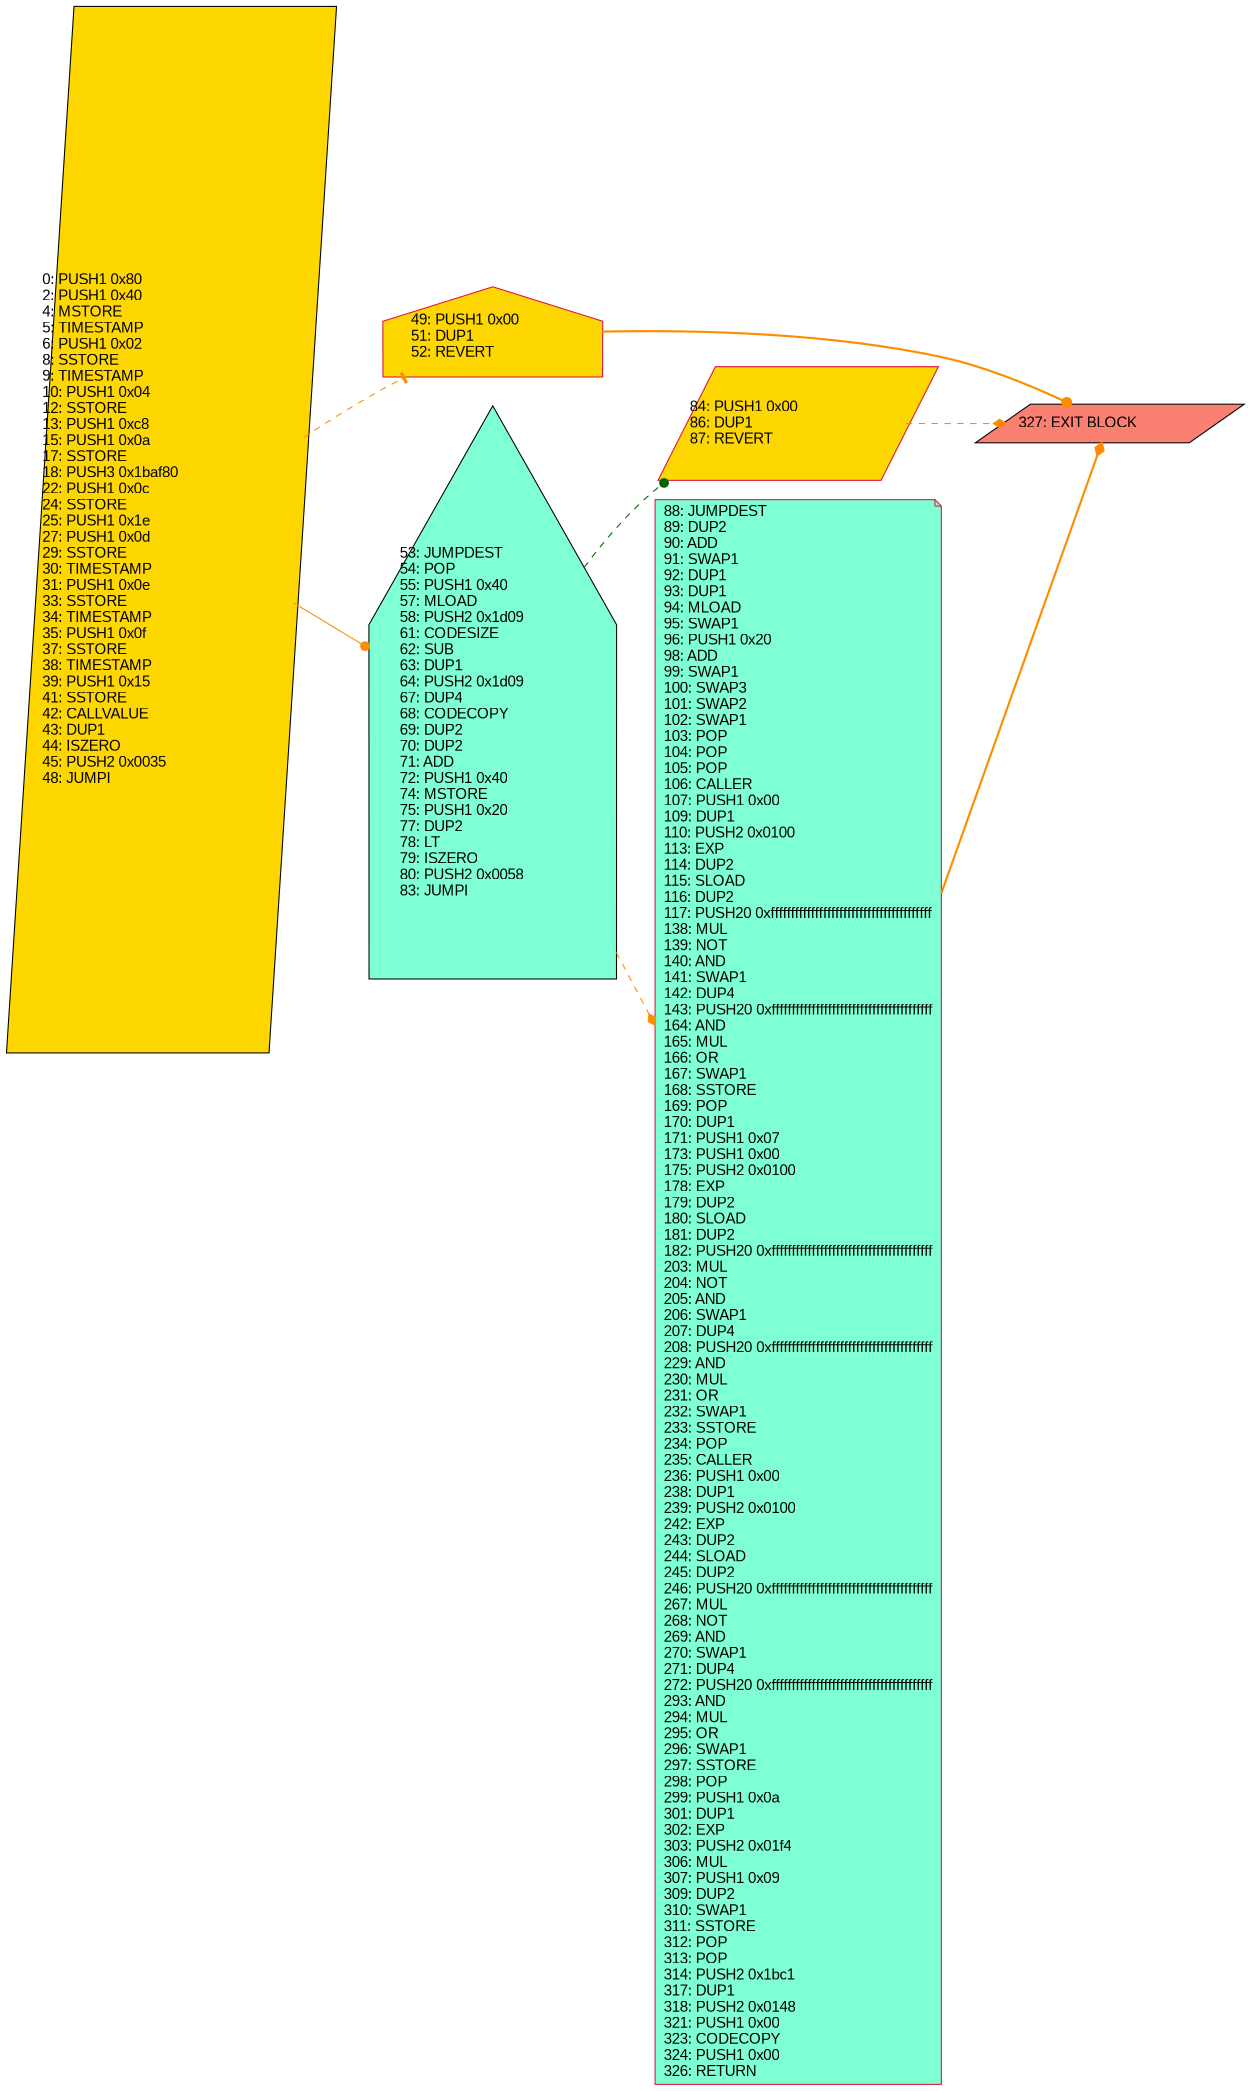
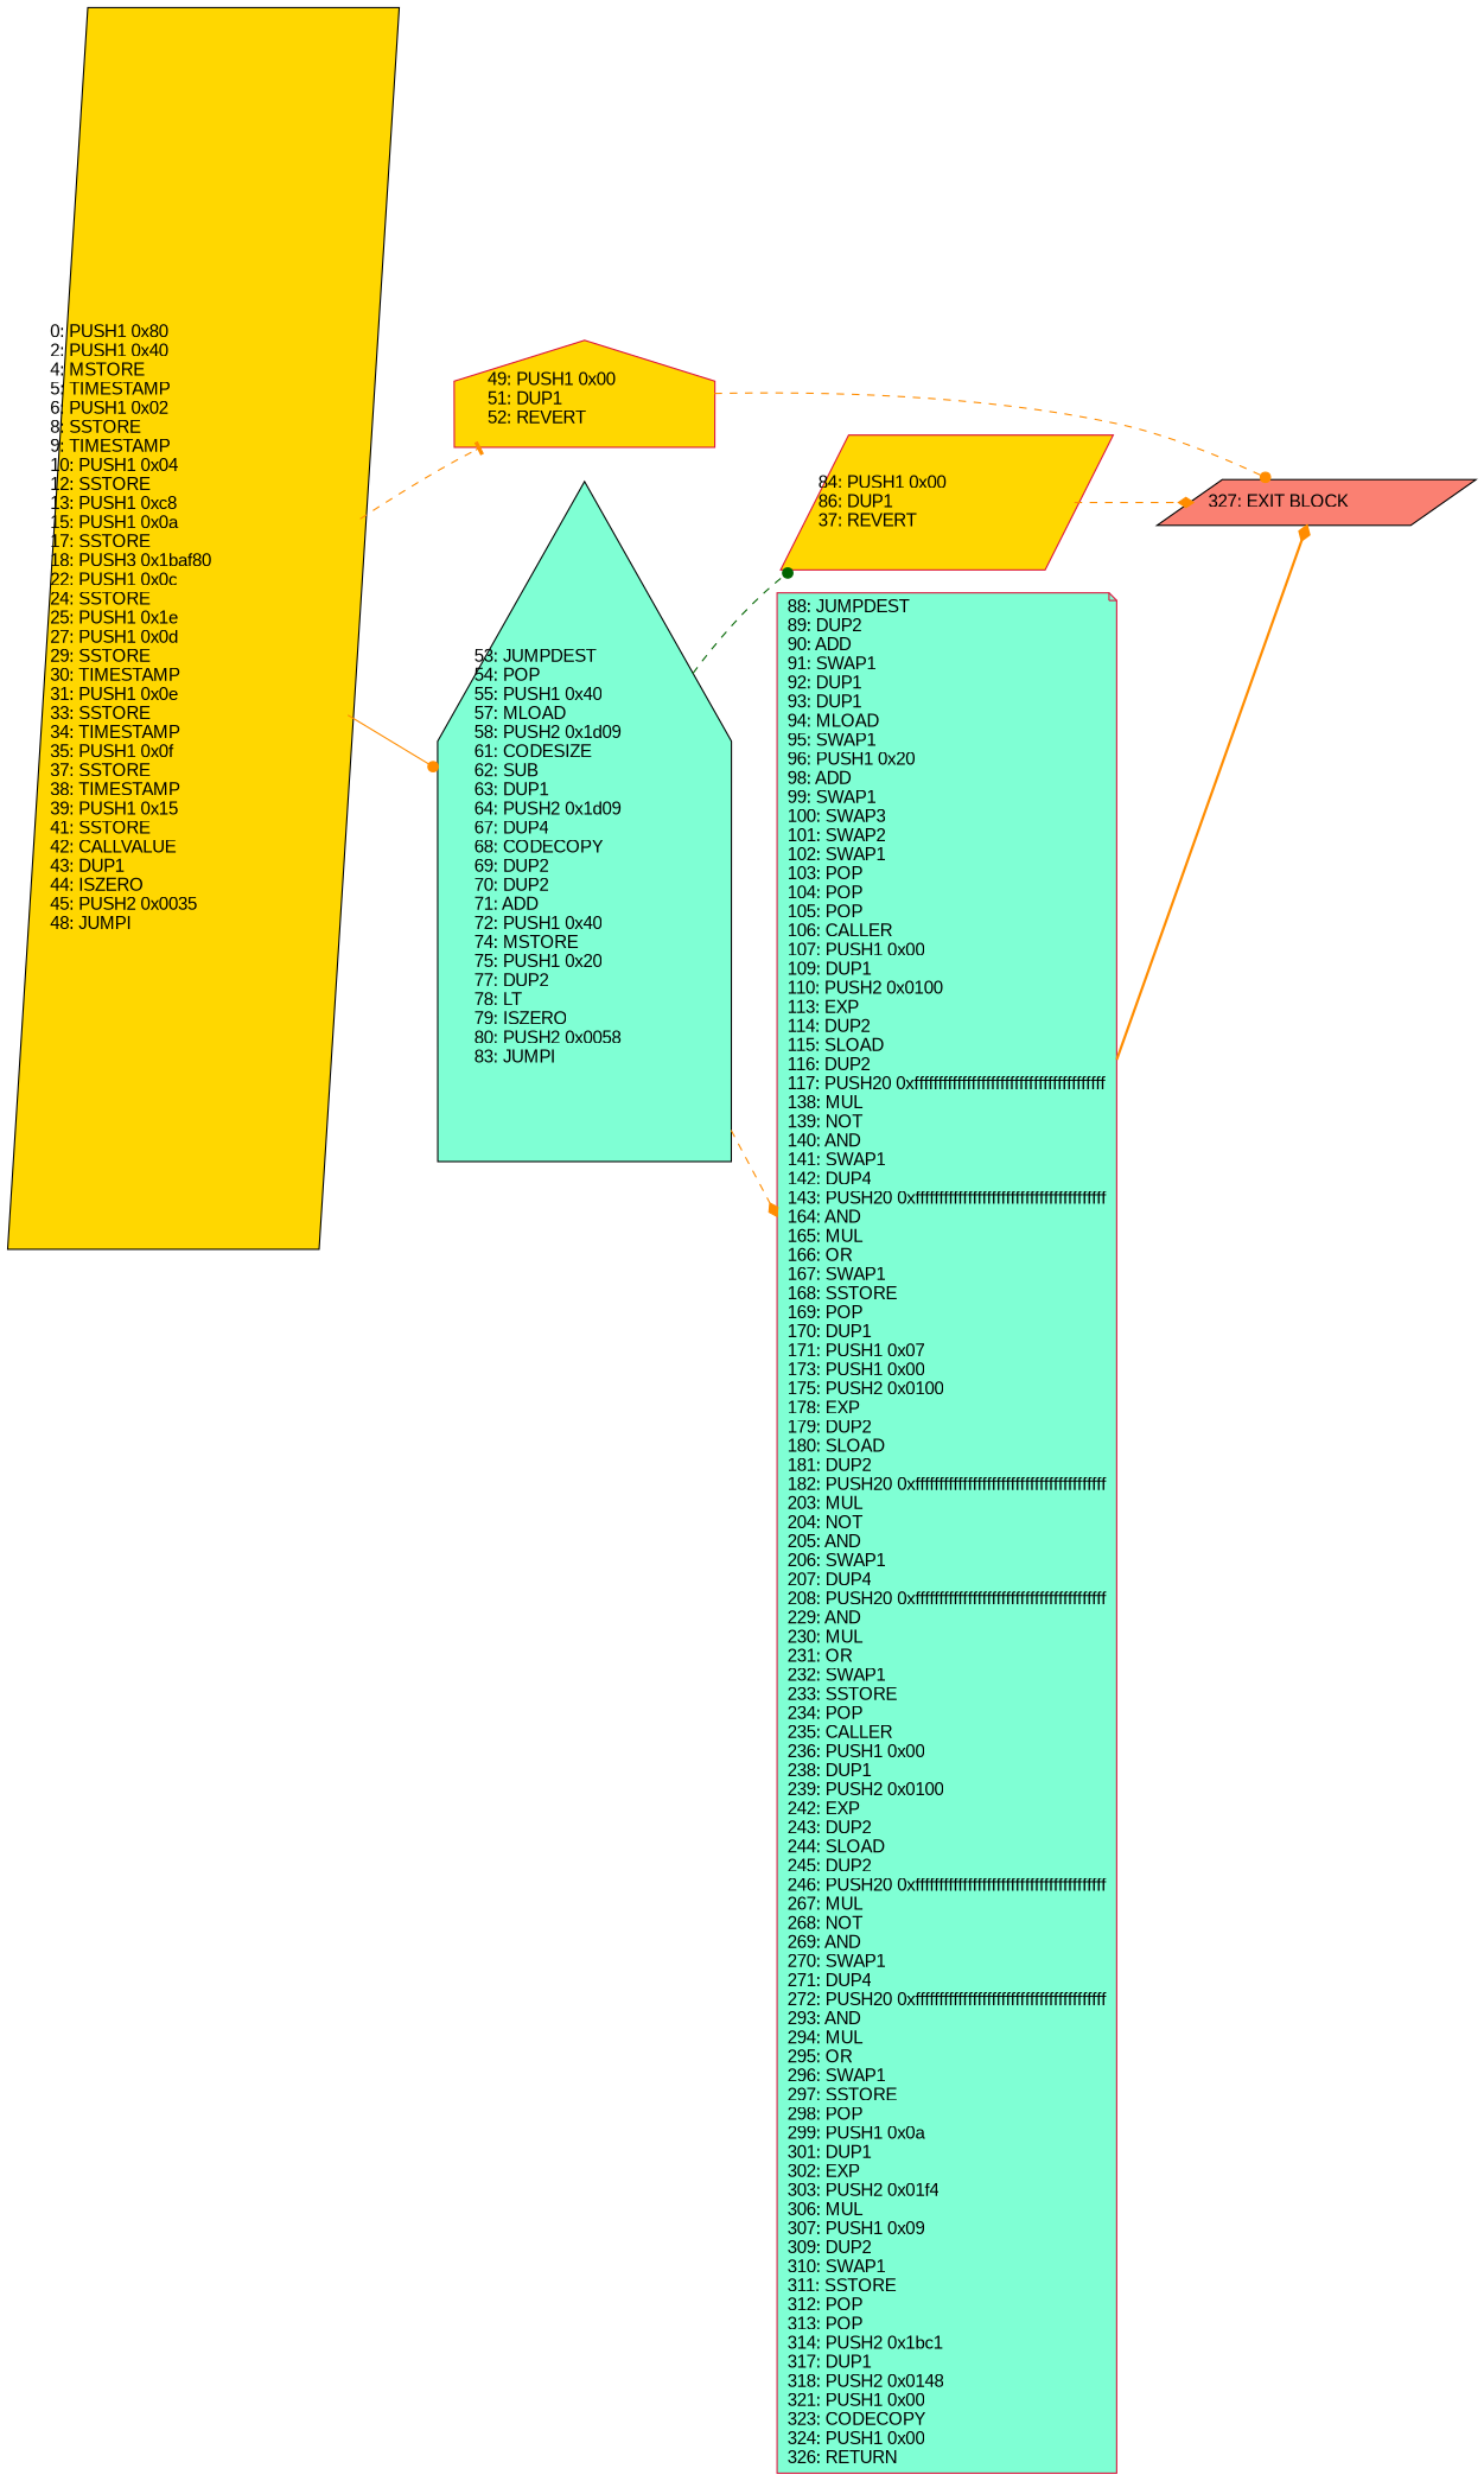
  digraph {
    rankdir=LR
    node [color=crimson fillcolor=gold fontcolor=black fontname=arial shape=parallelogram style=filled]
    edge [arrowhead=dot color=darkorange style=dashed]
    n1 [label="49: PUSH1 0x00\l51: DUP1\l52: REVERT\l" shape=house]
    n2 [color=black fillcolor=salmon label="327: EXIT BLOCK\l"]
-   n3 [label="84: PUSH1 0x00\l86: DUP1\l87: REVERT\l"]
+   n3 [label="84: PUSH1 0x00\l86: DUP1\l37: REVERT\l"]
    n4 [color=black fillcolor=aquamarine label="53: JUMPDEST\l54: POP\l55: PUSH1 0x40\l57: MLOAD\l58: PUSH2 0x1d09\l61: CODESIZE\l62: SUB\l63: DUP1\l64: PUSH2 0x1d09\l67: DUP4\l68: CODECOPY\l69: DUP2\l70: DUP2\l71: ADD\l72: PUSH1 0x40\l74: MSTORE\l75: PUSH1 0x20\l77: DUP2\l78: LT\l79: ISZERO\l80: PUSH2 0x0058\l83: JUMPI\l" shape=house]
    n5 [fillcolor=aquamarine label="88: JUMPDEST\l89: DUP2\l90: ADD\l91: SWAP1\l92: DUP1\l93: DUP1\l94: MLOAD\l95: SWAP1\l96: PUSH1 0x20\l98: ADD\l99: SWAP1\l100: SWAP3\l101: SWAP2\l102: SWAP1\l103: POP\l104: POP\l105: POP\l106: CALLER\l107: PUSH1 0x00\l109: DUP1\l110: PUSH2 0x0100\l113: EXP\l114: DUP2\l115: SLOAD\l116: DUP2\l117: PUSH20 0xffffffffffffffffffffffffffffffffffffffff\l138: MUL\l139: NOT\l140: AND\l141: SWAP1\l142: DUP4\l143: PUSH20 0xffffffffffffffffffffffffffffffffffffffff\l164: AND\l165: MUL\l166: OR\l167: SWAP1\l168: SSTORE\l169: POP\l170: DUP1\l171: PUSH1 0x07\l173: PUSH1 0x00\l175: PUSH2 0x0100\l178: EXP\l179: DUP2\l180: SLOAD\l181: DUP2\l182: PUSH20 0xffffffffffffffffffffffffffffffffffffffff\l203: MUL\l204: NOT\l205: AND\l206: SWAP1\l207: DUP4\l208: PUSH20 0xffffffffffffffffffffffffffffffffffffffff\l229: AND\l230: MUL\l231: OR\l232: SWAP1\l233: SSTORE\l234: POP\l235: CALLER\l236: PUSH1 0x00\l238: DUP1\l239: PUSH2 0x0100\l242: EXP\l243: DUP2\l244: SLOAD\l245: DUP2\l246: PUSH20 0xffffffffffffffffffffffffffffffffffffffff\l267: MUL\l268: NOT\l269: AND\l270: SWAP1\l271: DUP4\l272: PUSH20 0xffffffffffffffffffffffffffffffffffffffff\l293: AND\l294: MUL\l295: OR\l296: SWAP1\l297: SSTORE\l298: POP\l299: PUSH1 0x0a\l301: DUP1\l302: EXP\l303: PUSH2 0x01f4\l306: MUL\l307: PUSH1 0x09\l309: DUP2\l310: SWAP1\l311: SSTORE\l312: POP\l313: POP\l314: PUSH2 0x1bc1\l317: DUP1\l318: PUSH2 0x0148\l321: PUSH1 0x00\l323: CODECOPY\l324: PUSH1 0x00\l326: RETURN\l" shape=note]
    n6 [color=black label="0: PUSH1 0x80\l2: PUSH1 0x40\l4: MSTORE\l5: TIMESTAMP\l6: PUSH1 0x02\l8: SSTORE\l9: TIMESTAMP\l10: PUSH1 0x04\l12: SSTORE\l13: PUSH1 0xc8\l15: PUSH1 0x0a\l17: SSTORE\l18: PUSH3 0x1baf80\l22: PUSH1 0x0c\l24: SSTORE\l25: PUSH1 0x1e\l27: PUSH1 0x0d\l29: SSTORE\l30: TIMESTAMP\l31: PUSH1 0x0e\l33: SSTORE\l34: TIMESTAMP\l35: PUSH1 0x0f\l37: SSTORE\l38: TIMESTAMP\l39: PUSH1 0x15\l41: SSTORE\l42: CALLVALUE\l43: DUP1\l44: ISZERO\l45: PUSH2 0x0035\l48: JUMPI\l"]
-   n1 -> n2 [style=bold]
+   n1 -> n2
    n3 -> n2 [arrowhead=diamond]
    n4 -> n3 [color=darkgreen]
    n4 -> n5 [arrowhead=diamond]
    n5 -> n2 [arrowhead=diamond style=bold]
    n6 -> n1 [arrowhead=tee]
    n6 -> n4 [style=solid]
  }
